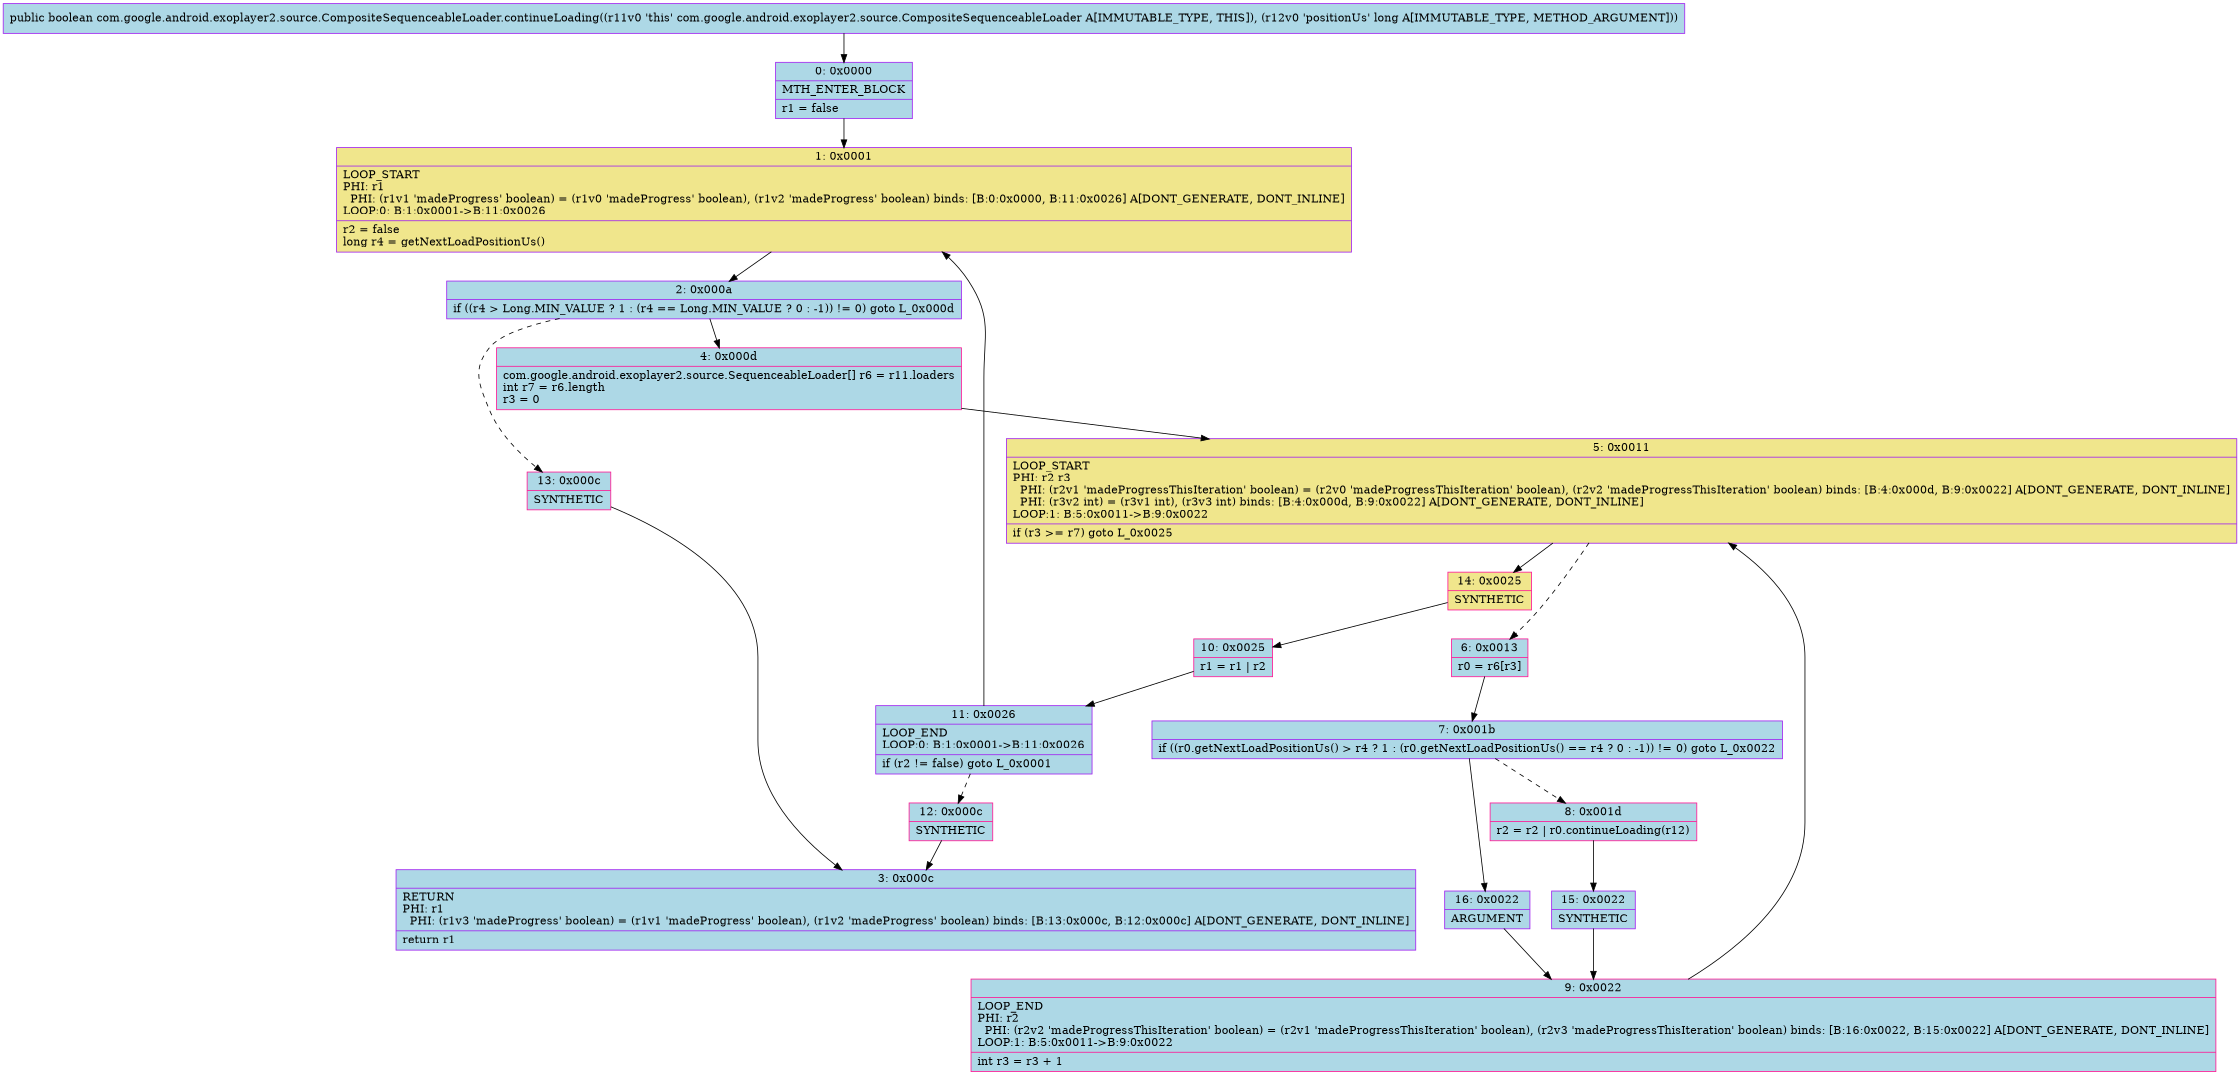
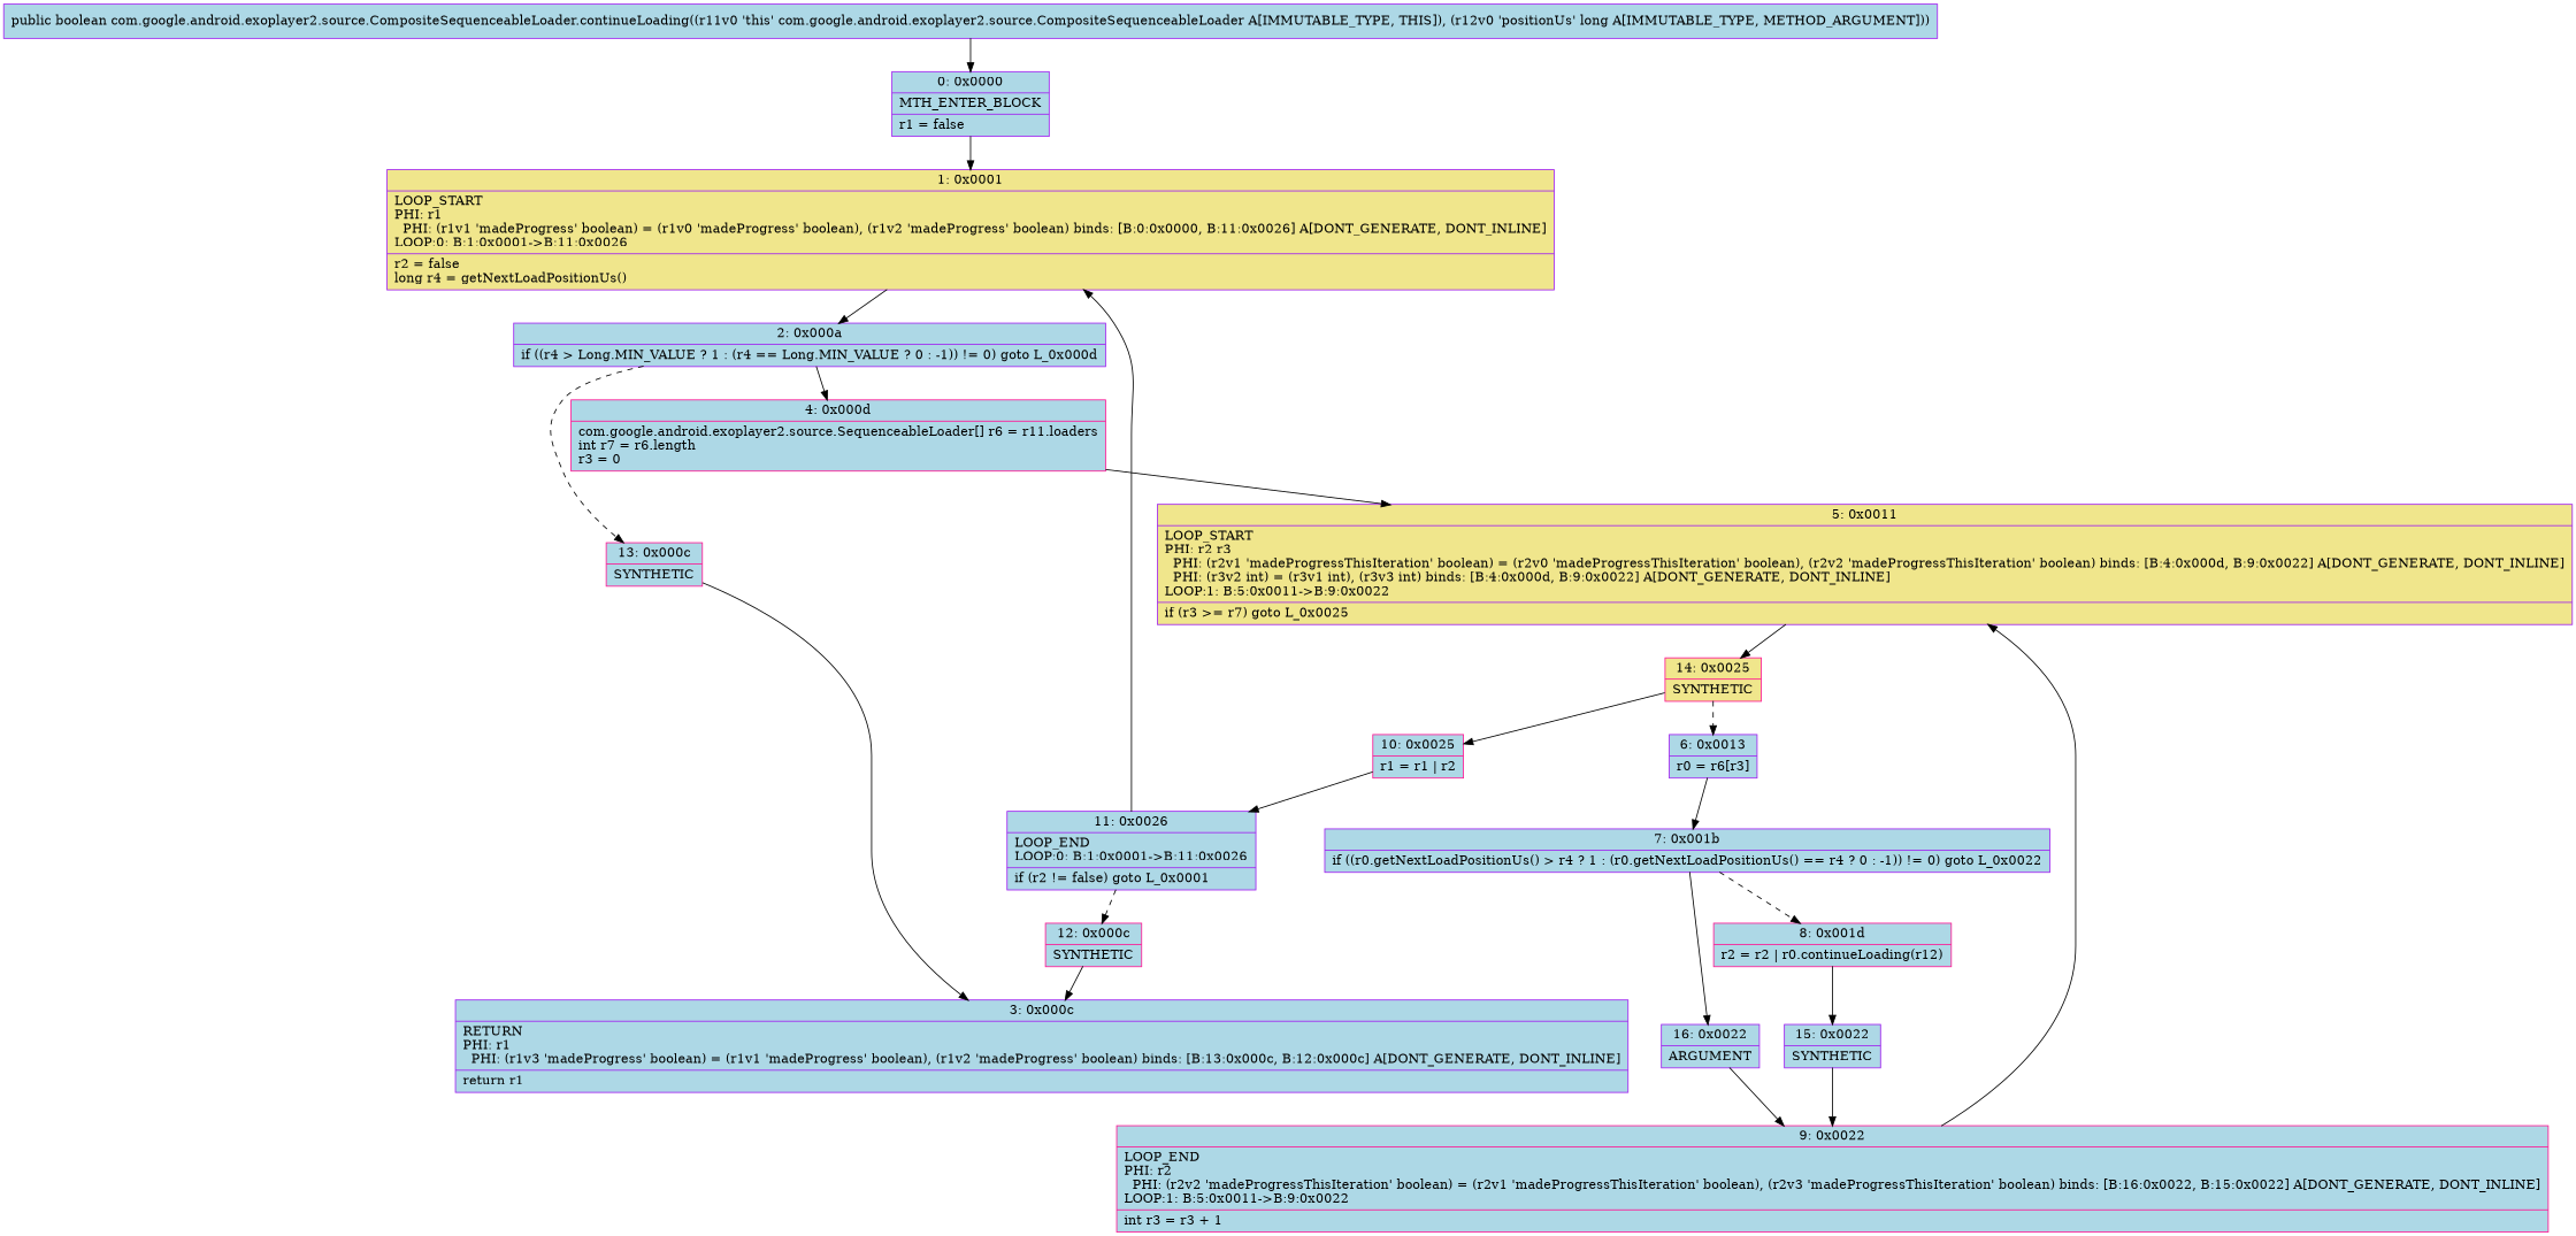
  digraph {
    node [color=purple fillcolor=lightblue shape=record style=filled]
    n1 [label="{0\:\ 0x0000|MTH_ENTER_BLOCK\l|r1 = false\l}"]
    n2 [fillcolor=khaki label="{1\:\ 0x0001|LOOP_START\lPHI: r1 \l  PHI: (r1v1 'madeProgress' boolean) = (r1v0 'madeProgress' boolean), (r1v2 'madeProgress' boolean) binds: [B:0:0x0000, B:11:0x0026] A[DONT_GENERATE, DONT_INLINE]\lLOOP:0: B:1:0x0001\-\>B:11:0x0026\l|r2 = false\llong r4 = getNextLoadPositionUs()\l}"]
    n3 [label="{2\:\ 0x000a|if ((r4 \> Long.MIN_VALUE ? 1 : (r4 == Long.MIN_VALUE ? 0 : \-1)) != 0) goto L_0x000d\l}"]
    n4 [color=deeppink label="{4\:\ 0x000d|com.google.android.exoplayer2.source.SequenceableLoader[] r6 = r11.loaders\lint r7 = r6.length\lr3 = 0\l}"]
    n5 [color=deeppink label="{13\:\ 0x000c|SYNTHETIC\l}"]
    n6 [fillcolor=khaki label="{5\:\ 0x0011|LOOP_START\lPHI: r2 r3 \l  PHI: (r2v1 'madeProgressThisIteration' boolean) = (r2v0 'madeProgressThisIteration' boolean), (r2v2 'madeProgressThisIteration' boolean) binds: [B:4:0x000d, B:9:0x0022] A[DONT_GENERATE, DONT_INLINE]\l  PHI: (r3v2 int) = (r3v1 int), (r3v3 int) binds: [B:4:0x000d, B:9:0x0022] A[DONT_GENERATE, DONT_INLINE]\lLOOP:1: B:5:0x0011\-\>B:9:0x0022\l|if (r3 \>= r7) goto L_0x0025\l}"]
    n7 [label="{3\:\ 0x000c|RETURN\lPHI: r1 \l  PHI: (r1v3 'madeProgress' boolean) = (r1v1 'madeProgress' boolean), (r1v2 'madeProgress' boolean) binds: [B:13:0x000c, B:12:0x000c] A[DONT_GENERATE, DONT_INLINE]\l|return r1\l}"]
-   n8 [color=deeppink label="{6\:\ 0x0013|r0 = r6[r3]\l}"]
+   n8 [label="{6\:\ 0x0013|r0 = r6[r3]\l}"]
    n9 [color=deeppink fillcolor=khaki label="{14\:\ 0x0025|SYNTHETIC\l}"]
    n10 [label="{7\:\ 0x001b|if ((r0.getNextLoadPositionUs() \> r4 ? 1 : (r0.getNextLoadPositionUs() == r4 ? 0 : \-1)) != 0) goto L_0x0022\l}"]
    n11 [color=deeppink label="{10\:\ 0x0025|r1 = r1 \| r2\l}"]
    n12 [color=deeppink label="{8\:\ 0x001d|r2 = r2 \| r0.continueLoading(r12)\l}"]
    n13 [label="{16\:\ 0x0022|ARGUMENT\l}"]
    n14 [label="{15\:\ 0x0022|SYNTHETIC\l}"]
    n15 [color=deeppink label="{9\:\ 0x0022|LOOP_END\lPHI: r2 \l  PHI: (r2v2 'madeProgressThisIteration' boolean) = (r2v1 'madeProgressThisIteration' boolean), (r2v3 'madeProgressThisIteration' boolean) binds: [B:16:0x0022, B:15:0x0022] A[DONT_GENERATE, DONT_INLINE]\lLOOP:1: B:5:0x0011\-\>B:9:0x0022\l|int r3 = r3 + 1\l}"]
    n16 [label="{11\:\ 0x0026|LOOP_END\lLOOP:0: B:1:0x0001\-\>B:11:0x0026\l|if (r2 != false) goto L_0x0001\l}"]
    n17 [color=deeppink label="{12\:\ 0x000c|SYNTHETIC\l}"]
    n18 [label="{public boolean com.google.android.exoplayer2.source.CompositeSequenceableLoader.continueLoading((r11v0 'this' com.google.android.exoplayer2.source.CompositeSequenceableLoader A[IMMUTABLE_TYPE, THIS]), (r12v0 'positionUs' long A[IMMUTABLE_TYPE, METHOD_ARGUMENT])) }"]
    n1 -> n2
    n2 -> n3
    n3 -> n4
    n3 -> n5 [style=dashed]
    n4 -> n6
    n5 -> n7
-   n6 -> n8 [style=dashed]
+   n9 -> n8 [style=dashed]
    n6 -> n9
    n8 -> n10
    n9 -> n11
    n10 -> n12 [style=dashed]
    n10 -> n13
    n11 -> n16
    n12 -> n14
    n13 -> n15
    n14 -> n15
    n15 -> n6
    n16 -> n2
    n16 -> n17 [style=dashed]
    n17 -> n7
    n18 -> n1
  }
